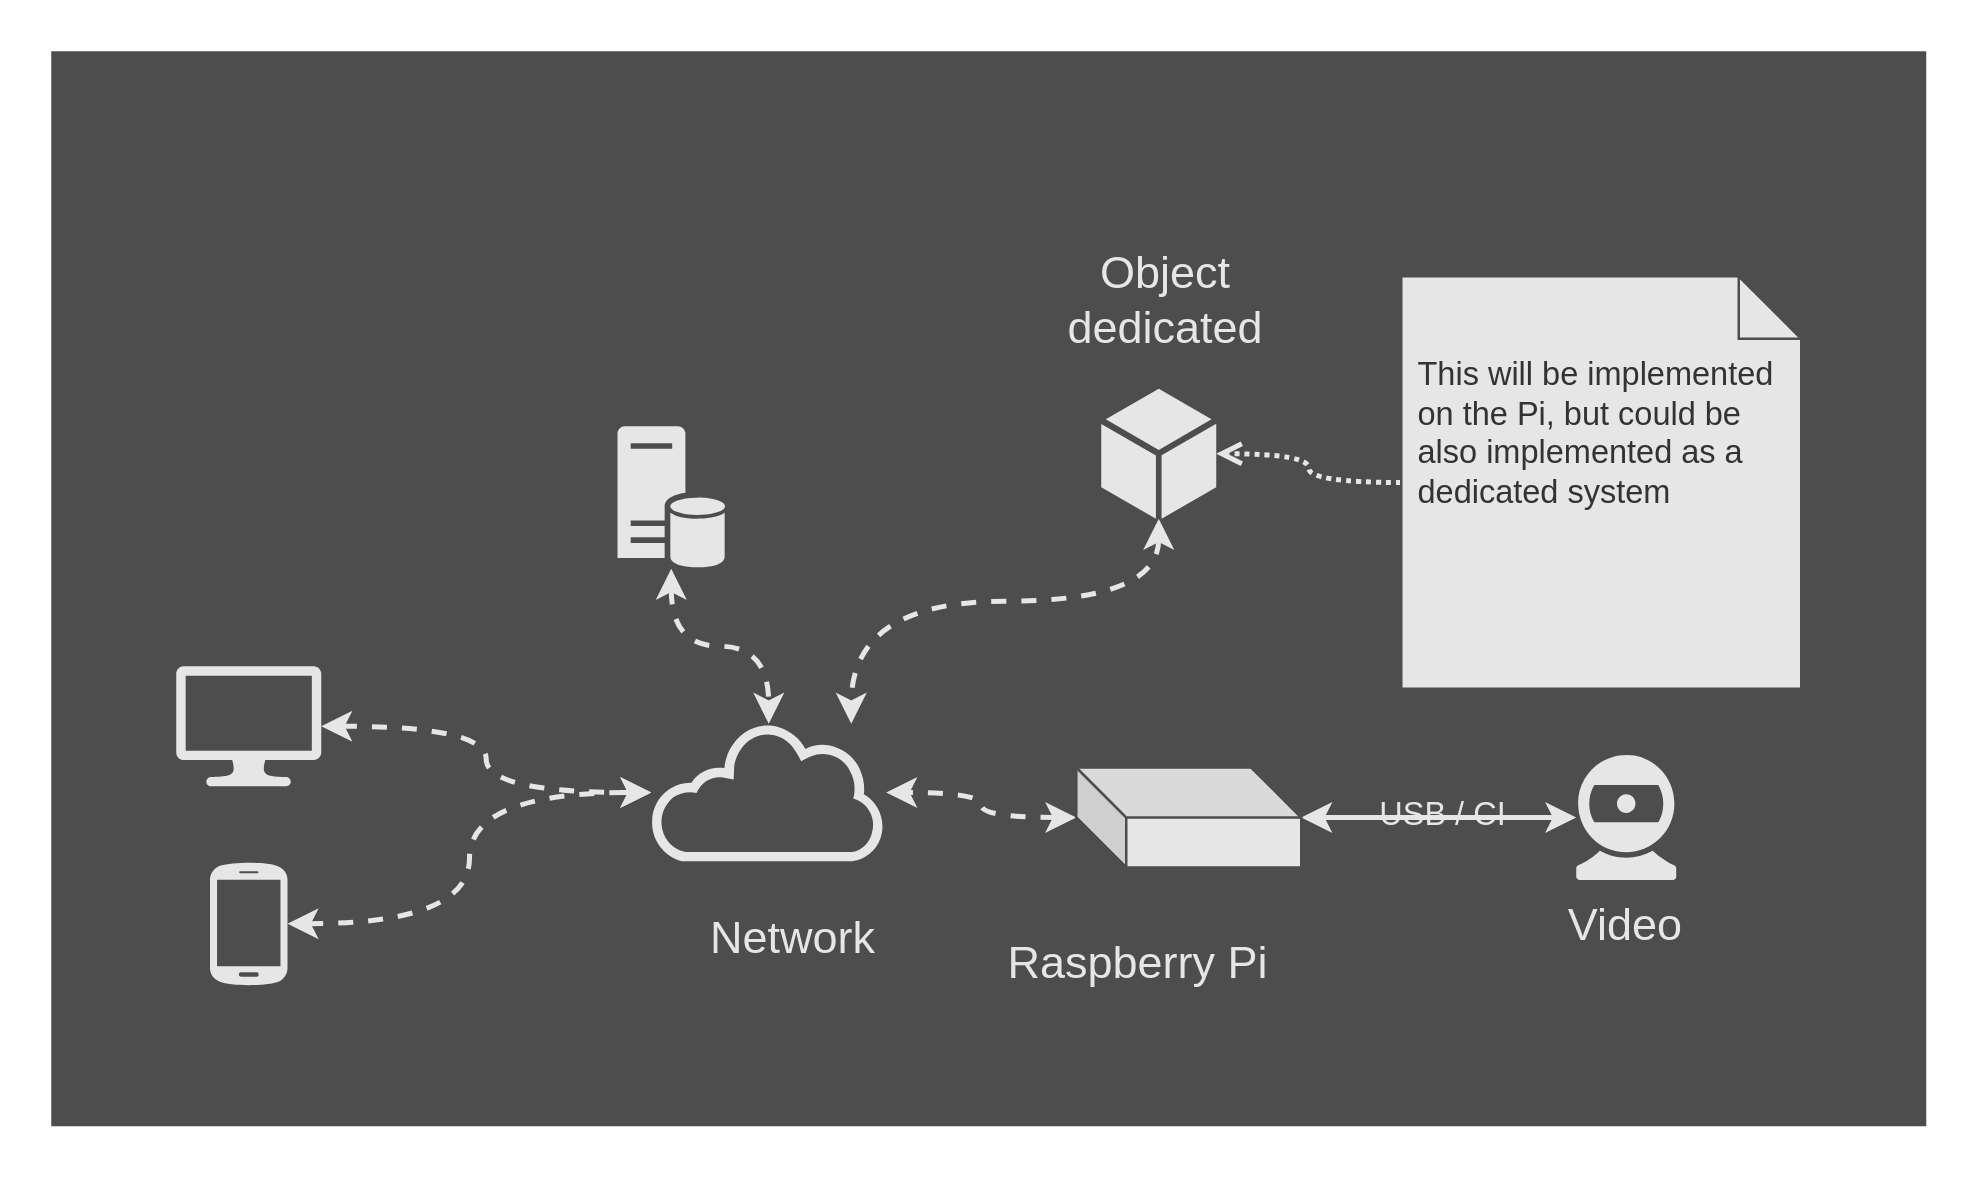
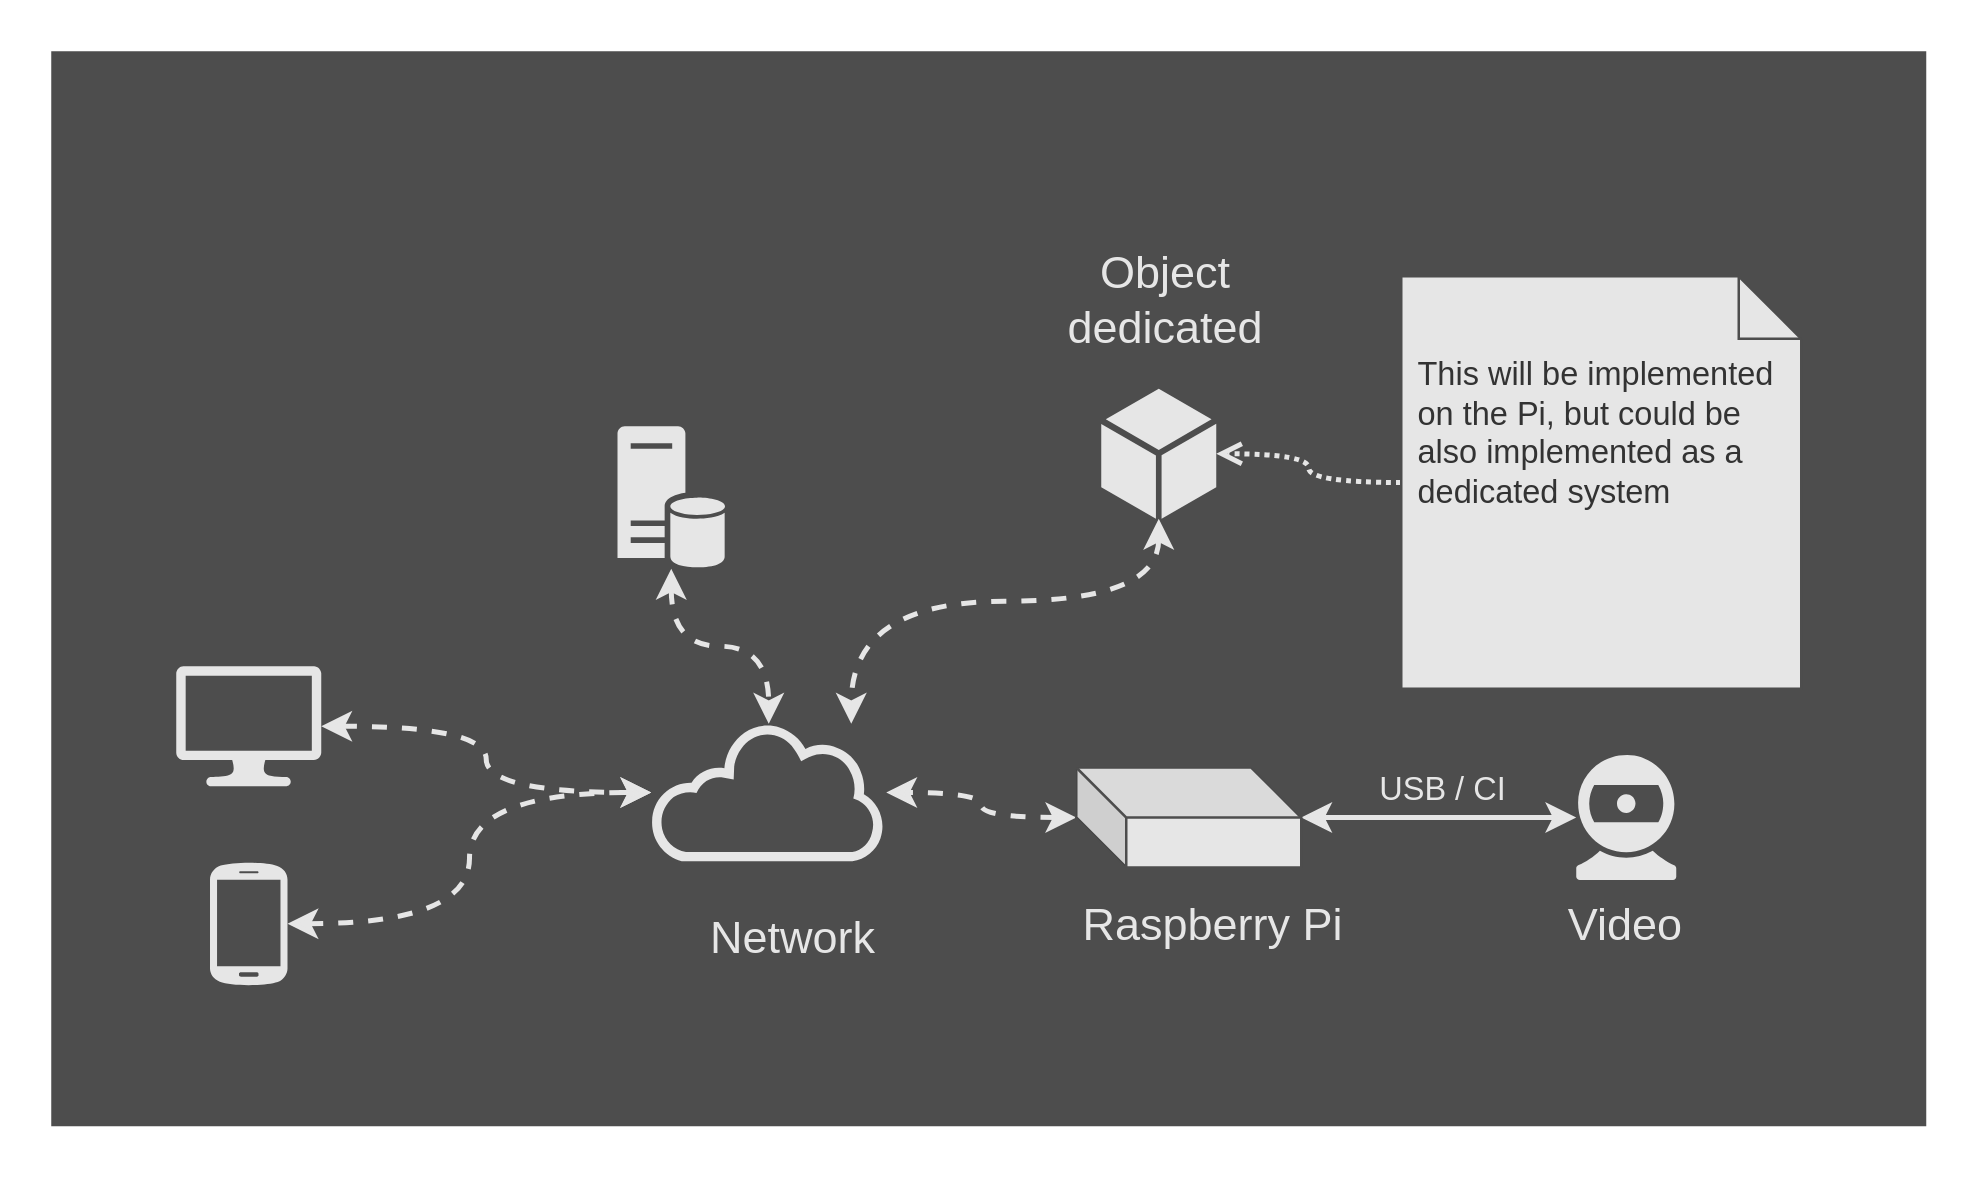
  <mxCell id="0" />
  <mxCell id="1" parent="0" />
  <mxCell id="2" value="" style="rounded=0;whiteSpace=wrap;html=1;gradientColor=none;fontSize=13;strokeColor=none;fillColor=#4D4D4D;" parent="1" vertex="1"><mxGeometry x="20" y="20" width="750" height="430" as="geometry" /></mxCell>
  <mxCell id="3" style="edgeStyle=orthogonalEdgeStyle;curved=1;rounded=0;orthogonalLoop=1;jettySize=auto;html=1;startArrow=classic;startFill=1;strokeColor=#E6E6E6;strokeWidth=2;fontSize=18;dashed=1;" parent="1" source="4" target="15" edge="1"><mxGeometry relative="1" as="geometry" /></mxCell>
  <mxCell id="4" value="" style="pointerEvents=1;shadow=0;dashed=0;html=1;strokeColor=none;labelPosition=center;verticalLabelPosition=bottom;verticalAlign=top;outlineConnect=0;align=center;shape=mxgraph.office.devices.lcd_monitor;fillColor=#E6E6E6;" parent="1" vertex="1"><mxGeometry x="70" y="266" width="58" height="48" as="geometry" /></mxCell>
  <mxCell id="5" style="edgeStyle=orthogonalEdgeStyle;curved=1;rounded=0;orthogonalLoop=1;jettySize=auto;html=1;startArrow=classic;startFill=1;strokeColor=#E6E6E6;strokeWidth=2;fontSize=18;dashed=1;" parent="1" source="6" target="15" edge="1"><mxGeometry relative="1" as="geometry" /></mxCell>
  <mxCell id="6" value="" style="pointerEvents=1;shadow=0;dashed=0;html=1;strokeColor=none;labelPosition=center;verticalLabelPosition=bottom;verticalAlign=top;outlineConnect=0;align=center;shape=mxgraph.office.devices.cell_phone_android_standalone;fillColor=#E6E6E6;" parent="1" vertex="1"><mxGeometry x="83.5" y="344" width="31" height="50" as="geometry" /></mxCell>
  <mxCell id="7" value="" style="pointerEvents=1;shadow=0;dashed=0;html=1;strokeColor=none;labelPosition=center;verticalLabelPosition=bottom;verticalAlign=top;outlineConnect=0;align=center;shape=mxgraph.office.devices.webcam;fillColor=#E6E6E6;" parent="1" vertex="1"><mxGeometry x="630" y="301.5" width="40" height="50" as="geometry" /></mxCell>
  <mxCell id="8" style="edgeStyle=orthogonalEdgeStyle;curved=1;rounded=0;orthogonalLoop=1;jettySize=auto;html=1;startArrow=classic;startFill=1;strokeColor=#E6E6E6;strokeWidth=2;fontSize=18;" parent="1" source="10" target="7" edge="1"><mxGeometry relative="1" as="geometry" /></mxCell>
  <mxCell id="9" style="edgeStyle=orthogonalEdgeStyle;curved=1;rounded=0;orthogonalLoop=1;jettySize=auto;html=1;dashed=1;startArrow=classic;startFill=1;strokeColor=#E6E6E6;strokeWidth=2;fontSize=18;" parent="1" source="10" target="15" edge="1"><mxGeometry relative="1" as="geometry" /></mxCell>
  <mxCell id="10" value="" style="shape=cube;whiteSpace=wrap;html=1;boundedLbl=1;backgroundOutline=1;darkOpacity=0.05;darkOpacity2=0.1;fillColor=#E6E6E6;gradientColor=none;strokeColor=#4D4D4D;" parent="1" vertex="1"><mxGeometry x="430" y="306.5" width="90" height="40" as="geometry" /></mxCell>
  <mxCell id="11" style="edgeStyle=orthogonalEdgeStyle;curved=1;rounded=0;orthogonalLoop=1;jettySize=auto;html=1;dashed=1;startArrow=classic;startFill=1;strokeColor=#E6E6E6;strokeWidth=2;fontSize=18;" parent="1" source="12" target="15" edge="1"><mxGeometry relative="1" as="geometry" /></mxCell>
  <mxCell id="12" value="" style="shadow=0;dashed=0;html=1;strokeColor=none;labelPosition=center;verticalLabelPosition=bottom;verticalAlign=top;outlineConnect=0;align=center;shape=mxgraph.office.databases.database_server;fillColor=#E6E6E6;" parent="1" vertex="1"><mxGeometry x="246.5" y="170" width="43" height="57" as="geometry" /></mxCell>
- <mxCell id="13" value="Raspberry Pi" style="text;html=1;strokeColor=none;fillColor=none;align=center;verticalAlign=middle;whiteSpace=wrap;rounded=0;fontSize=18;fontColor=#E6E6E6;" parent="1" vertex="1"><mxGeometry x="400" y="375" width="110" height="20" as="geometry" /></mxCell>
+ <mxCell id="13" value="Raspberry Pi" style="text;html=1;strokeColor=none;fillColor=none;align=center;verticalAlign=middle;whiteSpace=wrap;rounded=0;fontSize=18;fontColor=#E6E6E6;" parent="1" vertex="1"><mxGeometry x="430" y="360" width="110" height="20" as="geometry" /></mxCell>
  <mxCell id="14" value="Video" style="text;html=1;strokeColor=none;fillColor=none;align=center;verticalAlign=middle;whiteSpace=wrap;rounded=0;fontSize=18;fontColor=#E6E6E6;" parent="1" vertex="1"><mxGeometry x="630" y="360" width="40" height="20" as="geometry" /></mxCell>
  <mxCell id="15" value="" style="pointerEvents=1;shadow=0;dashed=0;html=1;strokeColor=none;labelPosition=center;verticalLabelPosition=bottom;outlineConnect=0;verticalAlign=top;align=center;shape=mxgraph.office.clouds.cloud;fontSize=18;fillColor=#E6E6E6;" parent="1" vertex="1"><mxGeometry x="260" y="289" width="94" height="55" as="geometry" /></mxCell>
  <mxCell id="16" style="edgeStyle=orthogonalEdgeStyle;rounded=0;orthogonalLoop=1;jettySize=auto;html=1;dashed=1;startArrow=classic;startFill=1;strokeColor=#E6E6E6;strokeWidth=2;fontSize=18;curved=1;" parent="1" source="17" target="15" edge="1"><mxGeometry relative="1" as="geometry"><Array as="points"><mxPoint x="463" y="240" /><mxPoint x="340" y="240" /></Array></mxGeometry></mxCell>
  <mxCell id="17" value="" style="pointerEvents=1;shadow=0;dashed=0;html=1;strokeColor=none;labelPosition=center;verticalLabelPosition=bottom;verticalAlign=top;outlineConnect=0;align=center;shape=mxgraph.office.concepts.node_generic;fontSize=18;fillColor=#E6E6E6;" parent="1" vertex="1"><mxGeometry x="440" y="155" width="46" height="52" as="geometry" /></mxCell>
  <mxCell id="18" value="Object&lt;br&gt;dedicated" style="text;html=1;strokeColor=none;fillColor=none;align=center;verticalAlign=middle;whiteSpace=wrap;rounded=0;fontSize=18;fontColor=#E6E6E6;" parent="1" vertex="1"><mxGeometry x="446" y="110" width="40" height="20" as="geometry" /></mxCell>
  <mxCell id="19" style="edgeStyle=orthogonalEdgeStyle;curved=1;rounded=0;orthogonalLoop=1;jettySize=auto;html=1;dashed=1;startArrow=none;startFill=0;strokeColor=#E6E6E6;strokeWidth=2;fontSize=13;dashPattern=1 1;endArrow=open;endFill=0;" parent="1" source="20" target="17" edge="1"><mxGeometry relative="1" as="geometry" /></mxCell>
  <mxCell id="20" value="&lt;font color=&quot;#333333&quot; style=&quot;font-size: 13px;&quot;&gt;This will be implemented on the Pi, but could be also implemented as a dedicated system&lt;/font&gt;" style="shape=note2;boundedLbl=1;whiteSpace=wrap;html=1;size=25;verticalAlign=top;align=left;spacingLeft=5;gradientColor=none;fontSize=13;strokeColor=#4D4D4D;fillColor=#E6E6E6;" parent="1" vertex="1"><mxGeometry x="560" y="110" width="160" height="165" as="geometry" /></mxCell>
  <mxCell id="21" value="Network" style="text;html=1;strokeColor=none;fillColor=none;align=center;verticalAlign=middle;whiteSpace=wrap;rounded=0;fontSize=18;fontColor=#E6E6E6;" parent="1" vertex="1"><mxGeometry x="298" y="365" width="38" height="20" as="geometry" /></mxCell>
  <mxCell id="22" style="edgeStyle=orthogonalEdgeStyle;rounded=0;orthogonalLoop=1;jettySize=auto;html=1;exitX=0.5;exitY=1;exitDx=0;exitDy=0;" parent="1" source="2" target="2" edge="1"><mxGeometry relative="1" as="geometry" /></mxCell>
- <mxCell id="23" value="USB / CI" style="text;html=1;strokeColor=none;fillColor=none;align=center;verticalAlign=middle;whiteSpace=wrap;rounded=0;fontSize=13;fontColor=#E6E6E6;" parent="1" vertex="1"><mxGeometry x="537" y="314.5" width="80" height="20" as="geometry" /></mxCell>
+ <mxCell id="23" value="USB / CI" style="text;html=1;strokeColor=none;fillColor=none;align=center;verticalAlign=middle;whiteSpace=wrap;rounded=0;fontSize=13;fontColor=#E6E6E6;" parent="1" vertex="1"><mxGeometry x="537" y="304.5" width="80" height="20" as="geometry" /></mxCell>
